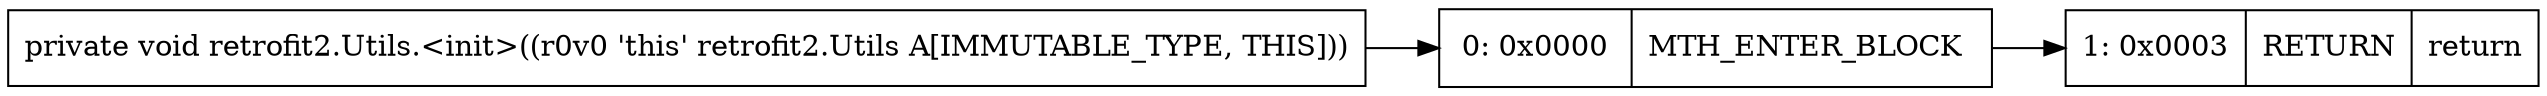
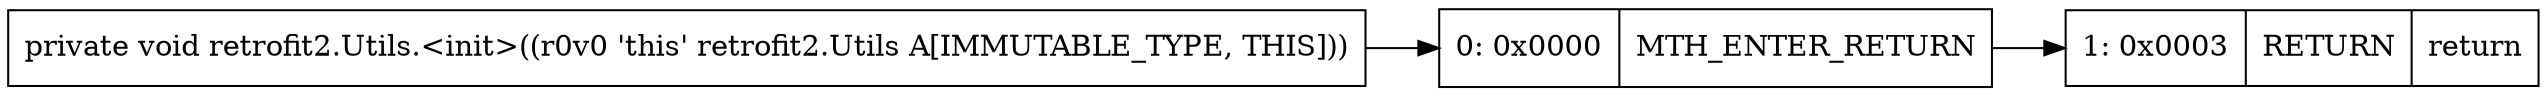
  digraph {
    rankdir=LR
    node [shape=record]
-   n1 [label="{0\:\ 0x0000|MTH_ENTER_BLOCK\l}"]
+   n1 [label="{0\:\ 0x0000|MTH_ENTER_RETURN\l}"]
    n2 [label="{1\:\ 0x0003|RETURN\l|return\l}"]
    n3 [label="{private void retrofit2.Utils.\<init\>((r0v0 'this' retrofit2.Utils A[IMMUTABLE_TYPE, THIS])) }"]
    n1 -> n2
    n3 -> n1
  }
